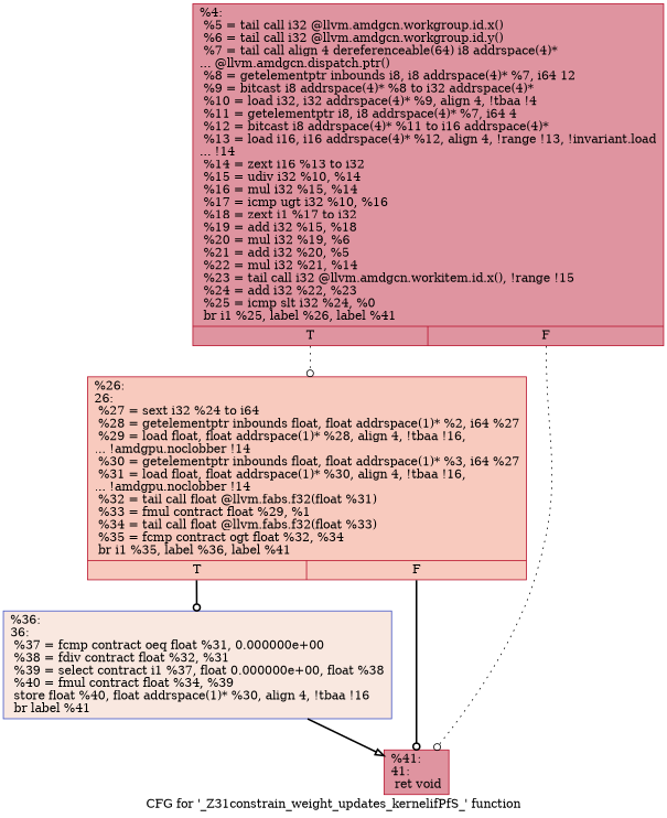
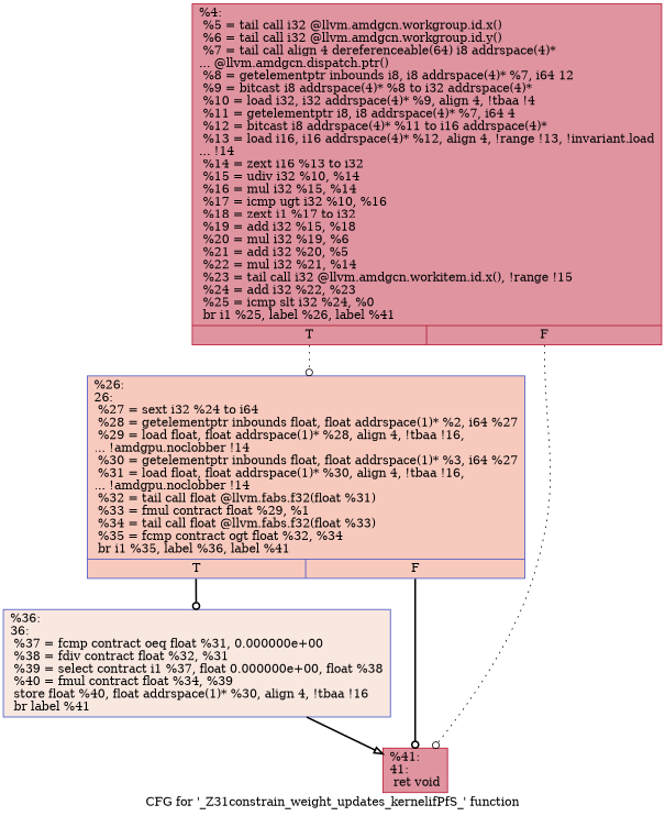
  digraph {
    label="CFG for '_Z31constrain_weight_updates_kernelifPfS_' function"
    node [color="#b70d28ff" fillcolor="#b70d2870" shape=record style=filled]
    edge [tailport=s0 style=bold arrowhead=odot]
    n1 [label="{%4:\l  %5 = tail call i32 @llvm.amdgcn.workgroup.id.x()\l  %6 = tail call i32 @llvm.amdgcn.workgroup.id.y()\l  %7 = tail call align 4 dereferenceable(64) i8 addrspace(4)*\l... @llvm.amdgcn.dispatch.ptr()\l  %8 = getelementptr inbounds i8, i8 addrspace(4)* %7, i64 12\l  %9 = bitcast i8 addrspace(4)* %8 to i32 addrspace(4)*\l  %10 = load i32, i32 addrspace(4)* %9, align 4, !tbaa !4\l  %11 = getelementptr i8, i8 addrspace(4)* %7, i64 4\l  %12 = bitcast i8 addrspace(4)* %11 to i16 addrspace(4)*\l  %13 = load i16, i16 addrspace(4)* %12, align 4, !range !13, !invariant.load\l... !14\l  %14 = zext i16 %13 to i32\l  %15 = udiv i32 %10, %14\l  %16 = mul i32 %15, %14\l  %17 = icmp ugt i32 %10, %16\l  %18 = zext i1 %17 to i32\l  %19 = add i32 %15, %18\l  %20 = mul i32 %19, %6\l  %21 = add i32 %20, %5\l  %22 = mul i32 %21, %14\l  %23 = tail call i32 @llvm.amdgcn.workitem.id.x(), !range !15\l  %24 = add i32 %22, %23\l  %25 = icmp slt i32 %24, %0\l  br i1 %25, label %26, label %41\l|{<s0>T|<s1>F}}"]
-   n2 [fillcolor="#ef886b70" label="{%26:\l26:                                               \l  %27 = sext i32 %24 to i64\l  %28 = getelementptr inbounds float, float addrspace(1)* %2, i64 %27\l  %29 = load float, float addrspace(1)* %28, align 4, !tbaa !16,\l... !amdgpu.noclobber !14\l  %30 = getelementptr inbounds float, float addrspace(1)* %3, i64 %27\l  %31 = load float, float addrspace(1)* %30, align 4, !tbaa !16,\l... !amdgpu.noclobber !14\l  %32 = tail call float @llvm.fabs.f32(float %31)\l  %33 = fmul contract float %29, %1\l  %34 = tail call float @llvm.fabs.f32(float %33)\l  %35 = fcmp contract ogt float %32, %34\l  br i1 %35, label %36, label %41\l|{<s0>T|<s1>F}}"]
+   n2 [color="#3d50c3ff" fillcolor="#ef886b70" label="{%26:\l26:                                               \l  %27 = sext i32 %24 to i64\l  %28 = getelementptr inbounds float, float addrspace(1)* %2, i64 %27\l  %29 = load float, float addrspace(1)* %28, align 4, !tbaa !16,\l... !amdgpu.noclobber !14\l  %30 = getelementptr inbounds float, float addrspace(1)* %3, i64 %27\l  %31 = load float, float addrspace(1)* %30, align 4, !tbaa !16,\l... !amdgpu.noclobber !14\l  %32 = tail call float @llvm.fabs.f32(float %31)\l  %33 = fmul contract float %29, %1\l  %34 = tail call float @llvm.fabs.f32(float %33)\l  %35 = fcmp contract ogt float %32, %34\l  br i1 %35, label %36, label %41\l|{<s0>T|<s1>F}}"]
    n3 [label="{%41:\l41:                                               \l  ret void\l}"]
    n4 [color="#3d50c3ff" fillcolor="#f1ccb870" label="{%36:\l36:                                               \l  %37 = fcmp contract oeq float %31, 0.000000e+00\l  %38 = fdiv contract float %32, %31\l  %39 = select contract i1 %37, float 0.000000e+00, float %38\l  %40 = fmul contract float %34, %39\l  store float %40, float addrspace(1)* %30, align 4, !tbaa !16\l  br label %41\l}"]
    n1 -> n2 [style=dotted]
    n1 -> n3 [tailport=s1 style=dotted]
    n2 -> n3 [tailport=s1]
    n2 -> n4
    n4 -> n3 [arrowhead=onormal tailport=""]
  }
